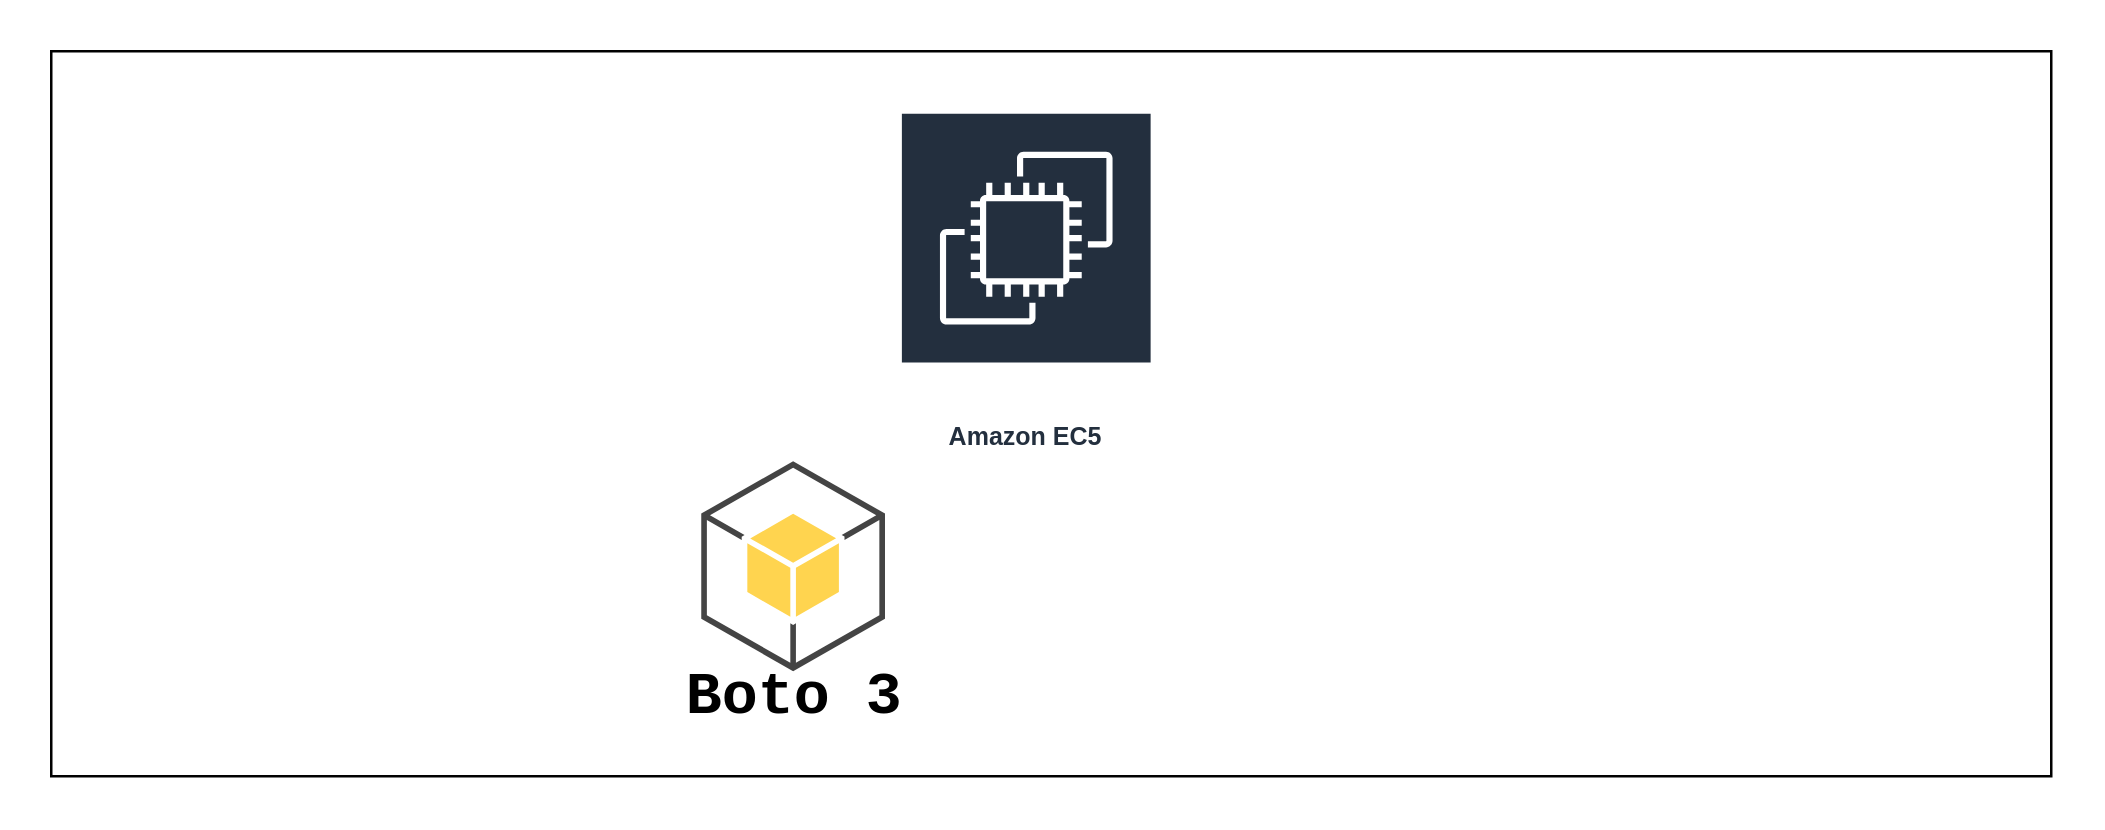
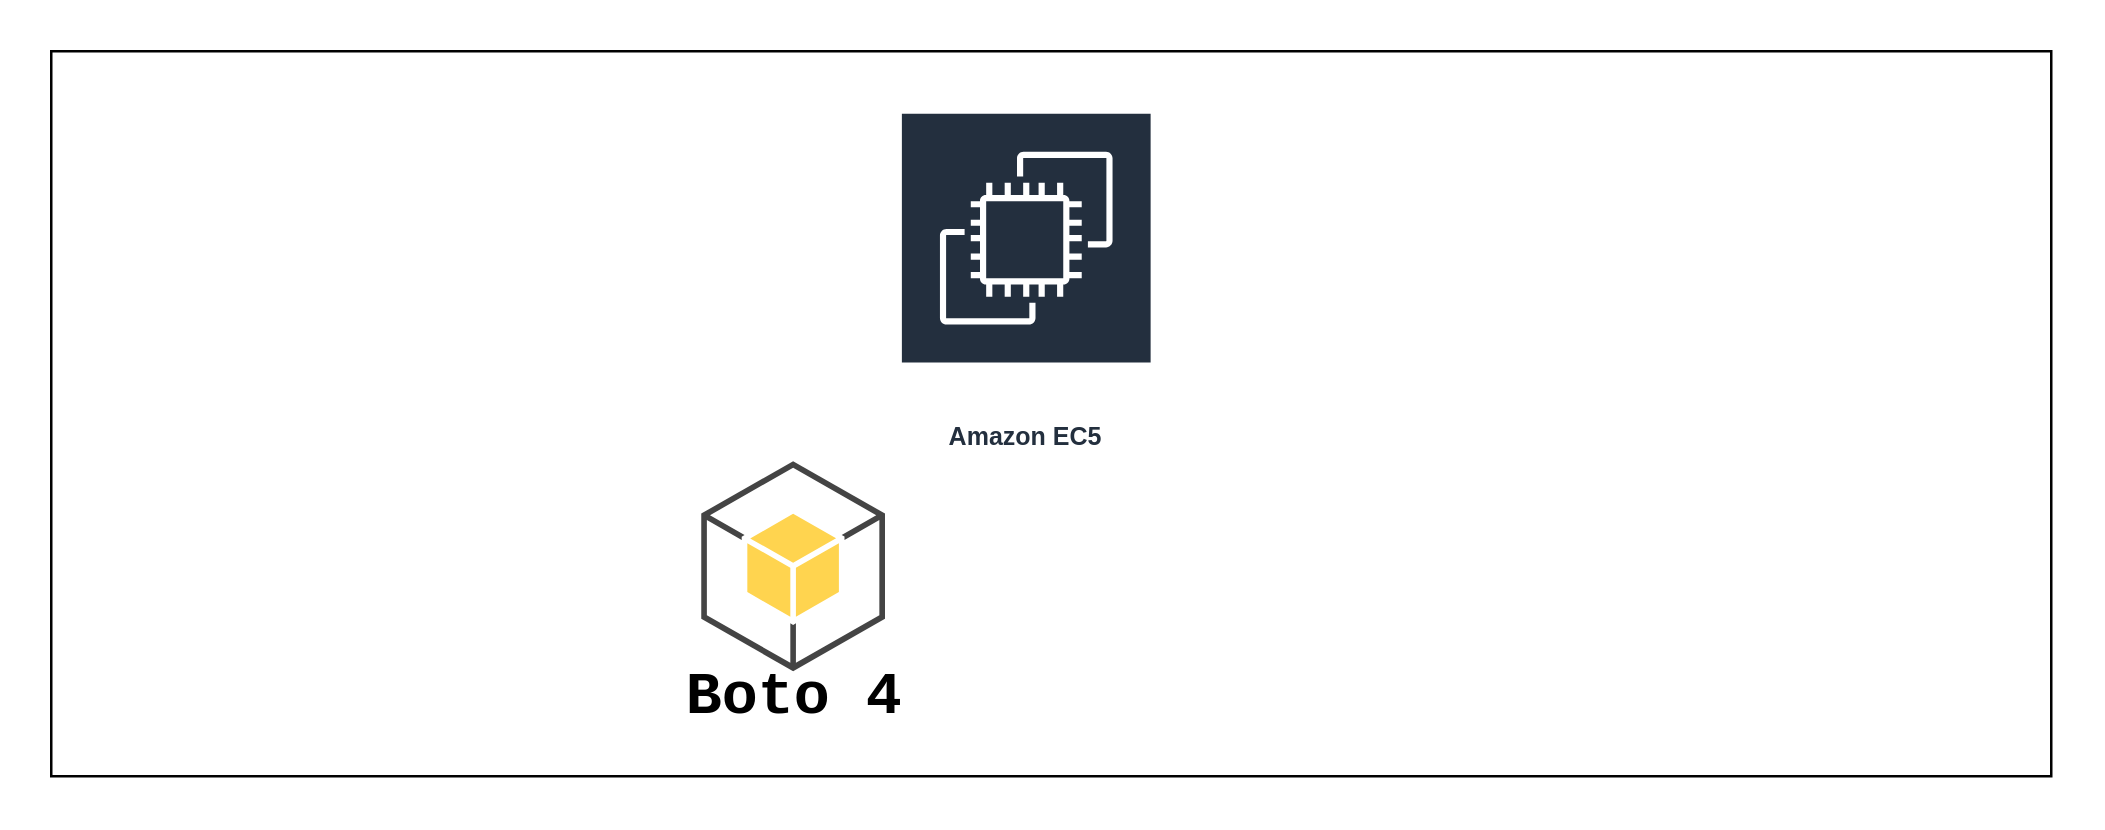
  <mxCell id="0" />
  <mxCell id="1" parent="0" />
  <mxCell id="2" value="" style="rounded=0;whiteSpace=wrap;html=1;" parent="1" vertex="1"><mxGeometry x="20" y="20" width="800" height="290" as="geometry" /></mxCell>
  <mxCell id="3" value="" style="outlineConnect=0;dashed=0;verticalLabelPosition=bottom;verticalAlign=top;align=center;html=1;shape=mxgraph.aws3.android;fillColor=#FFD44F;gradientColor=none;" parent="1" vertex="1"><mxGeometry x="280" y="184" width="73.5" height="84" as="geometry" /></mxCell>
  <mxCell id="4" value="" style="shape=image;html=1;verticalAlign=top;verticalLabelPosition=bottom;labelBackgroundColor=#ffffff;imageAspect=0;aspect=fixed;image=https://cdn0.iconfinder.com/data/icons/long-shadow-web-icons/512/python-128.png" parent="1" vertex="1"><mxGeometry x="470" y="178" width="90" height="90" as="geometry" /></mxCell>
  <mxCell id="5" value="" style="shape=image;html=1;verticalAlign=top;verticalLabelPosition=bottom;labelBackgroundColor=#ffffff;imageAspect=0;aspect=fixed;image=https://cdn4.iconfinder.com/data/icons/ionicons/512/icon-plus-128.png" parent="1" vertex="1"><mxGeometry x="378.5" y="194.5" width="63" height="63" as="geometry" /></mxCell>
- <mxCell id="6" value="&lt;font face=&quot;Courier New&quot;&gt;Boto 3&lt;/font&gt;" style="text;strokeColor=none;fillColor=none;html=1;fontSize=24;fontStyle=1;verticalAlign=middle;align=center;" parent="1" vertex="1"><mxGeometry x="266.75" y="257.5" width="100" height="40" as="geometry" /></mxCell>
+ <mxCell id="6" value="&lt;font face=&quot;Courier New&quot;&gt;Boto 4&lt;/font&gt;" style="text;strokeColor=none;fillColor=none;html=1;fontSize=24;fontStyle=1;verticalAlign=middle;align=center;" parent="1" vertex="1"><mxGeometry x="266.75" y="257.5" width="100" height="40" as="geometry" /></mxCell>
  <mxCell id="7" value="Amazon EC5" style="sketch=0;outlineConnect=0;fontColor=#232F3E;gradientColor=none;strokeColor=#ffffff;fillColor=#232F3E;dashed=0;verticalLabelPosition=middle;verticalAlign=bottom;align=center;html=1;whiteSpace=wrap;fontSize=10;fontStyle=1;spacing=3;shape=mxgraph.aws4.productIcon;prIcon=mxgraph.aws4.ec2;" parent="1" vertex="1"><mxGeometry x="359.25" y="44" width="101.5" height="140" as="geometry" /></mxCell>
